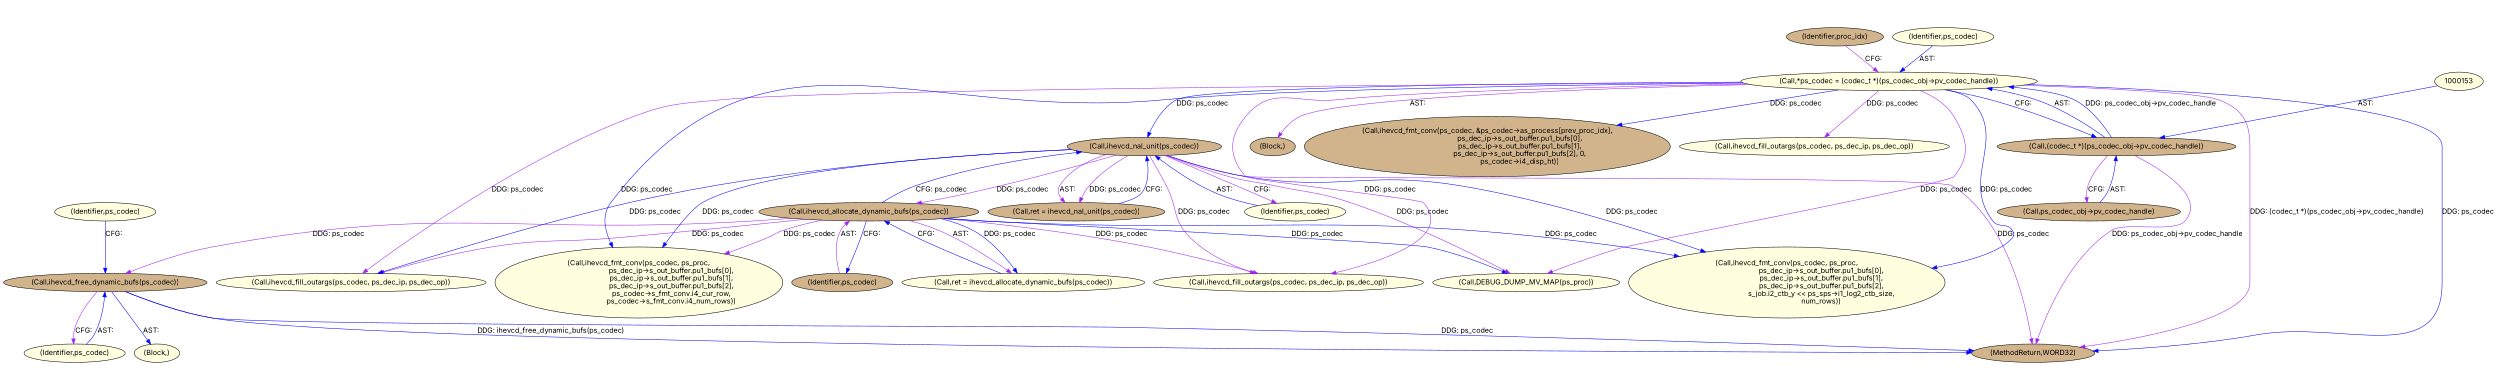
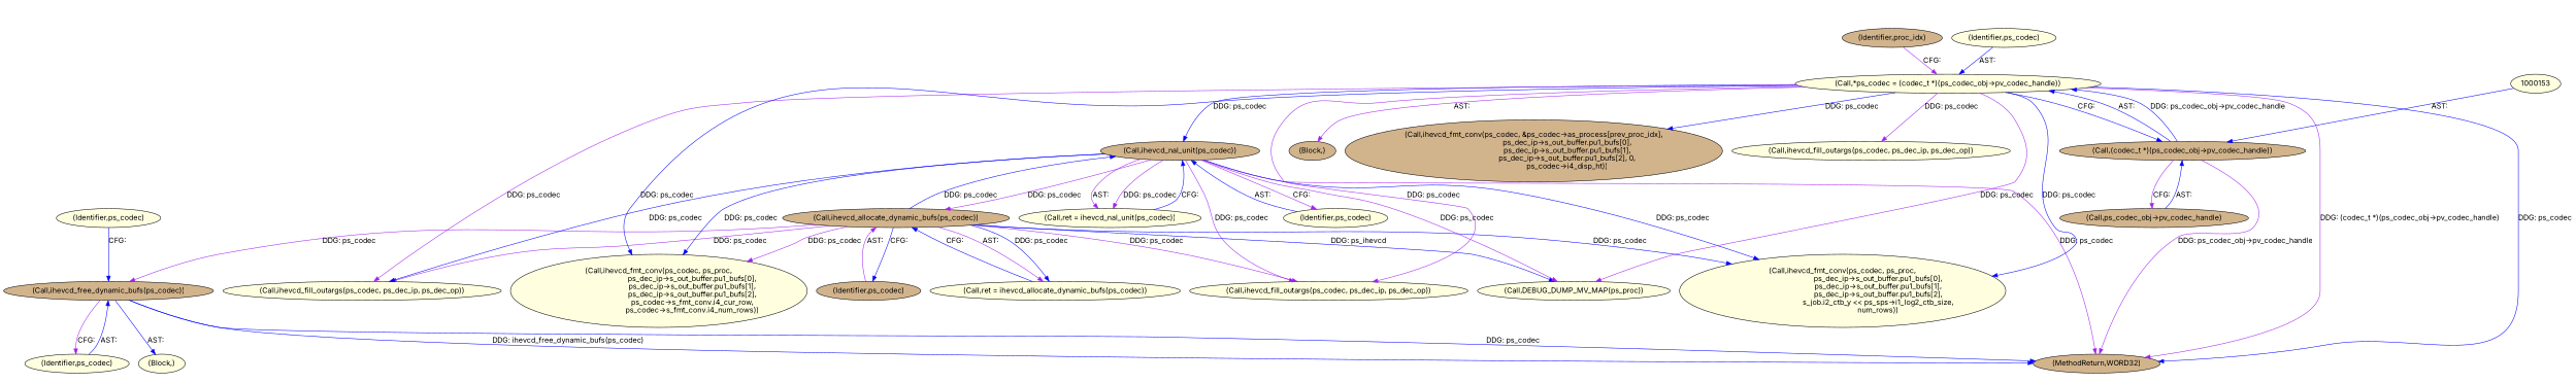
  digraph {
    fontname=Inter
    node [fillcolor=lightyellow fontname=Inter style=filled]
    edge [color=blue fontname=Inter]
    n1 [fillcolor=tan label="(Call,ihevcd_free_dynamic_bufs(ps_codec))"]
    n2 [fillcolor=tan label="(MethodReturn,WORD32)"]
    n3 [label="(Identifier,ps_codec)"]
    n4 [label="(Block,)"]
    n5 [fillcolor=tan label="(Call,ihevcd_allocate_dynamic_bufs(ps_codec))"]
    n6 [fillcolor=tan label="(Call,ihevcd_nal_unit(ps_codec))"]
    n7 [label="(Call,ret = ihevcd_allocate_dynamic_bufs(ps_codec))"]
    n8 [label="(Call,ihevcd_fill_outargs(ps_codec, ps_dec_ip, ps_dec_op))"]
    n9 [fillcolor=tan label="(Identifier,ps_codec)"]
    n10 [label="(Call,ihevcd_fmt_conv(ps_codec, ps_proc,\n                                    ps_dec_ip->s_out_buffer.pu1_bufs[0],\n                                    ps_dec_ip->s_out_buffer.pu1_bufs[1],\n                                    ps_dec_ip->s_out_buffer.pu1_bufs[2],\n                                    s_job.i2_ctb_y << ps_sps->i1_log2_ctb_size,\n                                    num_rows))"]
    n11 [label="(Call,ihevcd_fill_outargs(ps_codec, ps_dec_ip, ps_dec_op))"]
    n12 [label="(Call,DEBUG_DUMP_MV_MAP(ps_proc))"]
    n13 [label="(Call,ihevcd_fmt_conv(ps_codec, ps_proc,\n                                  ps_dec_ip->s_out_buffer.pu1_bufs[0],\n                                  ps_dec_ip->s_out_buffer.pu1_bufs[1],\n                                  ps_dec_ip->s_out_buffer.pu1_bufs[2],\n                                  ps_codec->s_fmt_conv.i4_cur_row,\n                                  ps_codec->s_fmt_conv.i4_num_rows))"]
-   n14 [fillcolor=tan label="(Call,ret = ihevcd_nal_unit(ps_codec))"]
+   n14 [label="(Call,ret = ihevcd_nal_unit(ps_codec))"]
    n15 [label="(Identifier,ps_codec)"]
    n16 [label="(Call,*ps_codec = (codec_t *)(ps_codec_obj->pv_codec_handle))"]
    n17 [fillcolor=tan label="(Call,(codec_t *)(ps_codec_obj->pv_codec_handle))"]
    n18 [fillcolor=tan label="(Block,)"]
    n19 [fillcolor=tan label="(Call,ihevcd_fmt_conv(ps_codec, &ps_codec->as_process[prev_proc_idx],\n                                  ps_dec_ip->s_out_buffer.pu1_bufs[0],\n                                  ps_dec_ip->s_out_buffer.pu1_bufs[1],\n                                  ps_dec_ip->s_out_buffer.pu1_bufs[2], 0,\n                                  ps_codec->i4_disp_ht))"]
    n20 [label="(Call,ihevcd_fill_outargs(ps_codec, ps_dec_ip, ps_dec_op))"]
    n21 [fillcolor=tan label="(Call,ps_codec_obj->pv_codec_handle)"]
    n22 [fillcolor=tan label="(Identifier,proc_idx)"]
    n23 [label="(Identifier,ps_codec)"]
    n24 [label="(Identifier,ps_codec)"]
    1000153
    n1 -> n2 [label="DDG: ps_codec"]
    n1 -> n2 [label="DDG: ihevcd_free_dynamic_bufs(ps_codec)"]
    n1 -> n3 [color=purple label="CFG: "]
    n1 -> n4 [label="AST: "]
    n3 -> n1 [label="AST: "]
    n5 -> n1 [color=purple label="DDG: ps_codec"]
-   n5 -> n6 [label="CFG: ps_codec"]
+   n5 -> n6 [label="DDG: ps_codec"]
    n5 -> n7 [color=purple label="AST: "]
    n5 -> n7 [label="DDG: ps_codec"]
    n5 -> n8 [color=purple label="DDG: ps_codec"]
    n5 -> n9 [label="CFG: "]
    n5 -> n10 [label="DDG: ps_codec"]
    n5 -> n11 [color=purple label="DDG: ps_codec"]
-   n5 -> n12 [label="DDG: ps_codec"]
+   n5 -> n12 [label="DDG: ps_ihevcd"]
    n5 -> n13 [color=purple label="DDG: ps_codec"]
    n6 -> n2 [color=purple label="DDG: ps_codec"]
    n6 -> n5 [color=purple label="DDG: ps_codec"]
    n6 -> n8 [color=purple label="DDG: ps_codec"]
    n6 -> n10 [label="DDG: ps_codec"]
    n6 -> n11 [label="DDG: ps_codec"]
    n6 -> n12 [color=purple label="DDG: ps_codec"]
    n6 -> n13 [label="DDG: ps_codec"]
    n6 -> n14 [color=purple label="AST: "]
    n6 -> n14 [color=purple label="DDG: ps_codec"]
    n6 -> n15 [color=purple label="CFG: "]
    n7 -> n5 [label="CFG: "]
    n9 -> n5 [color=purple label="AST: "]
    n14 -> n6 [label="CFG: "]
    n15 -> n6 [label="AST: "]
    n16 -> n2 [label="DDG: ps_codec"]
    n16 -> n2 [color=purple label="DDG: (codec_t *)(ps_codec_obj->pv_codec_handle)"]
    n16 -> n6 [label="DDG: ps_codec"]
    n16 -> n8 [color=purple label="DDG: ps_codec"]
    n16 -> n10 [label="DDG: ps_codec"]
    n16 -> n11 [color=purple label="DDG: ps_codec"]
    n16 -> n12 [color=purple label="DDG: ps_codec"]
    n16 -> n13 [label="DDG: ps_codec"]
    n16 -> n17 [label="CFG: "]
    n16 -> n18 [color=purple label="AST: "]
    n16 -> n19 [label="DDG: ps_codec"]
    n16 -> n20 [color=purple label="DDG: ps_codec"]
    n17 -> n2 [color=purple label="DDG: ps_codec_obj->pv_codec_handle"]
    n17 -> n16 [label="AST: "]
    n17 -> n16 [label="DDG: ps_codec_obj->pv_codec_handle"]
    n17 -> n21 [color=purple label="CFG: "]
    n21 -> n17 [label="AST: "]
    n22 -> n16 [color=purple label="CFG: "]
    n23 -> n16 [label="AST: "]
    n24 -> n1 [label="CFG: "]
    1000153 -> n17 [label="AST: "]
  }
